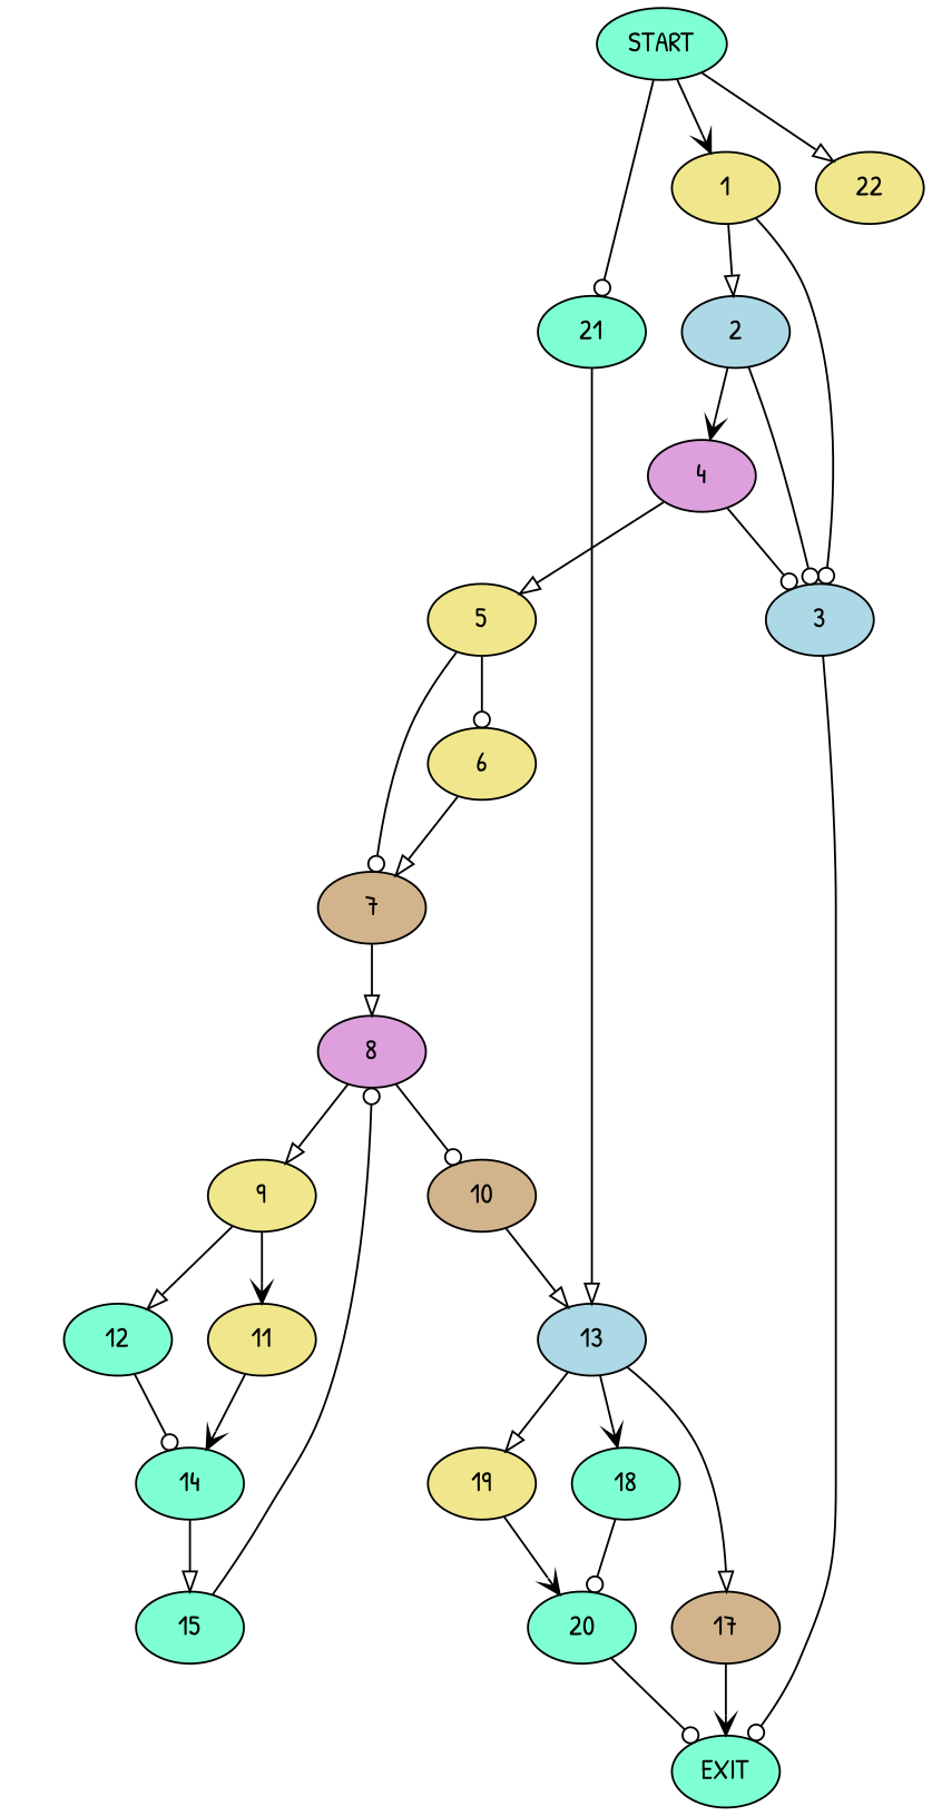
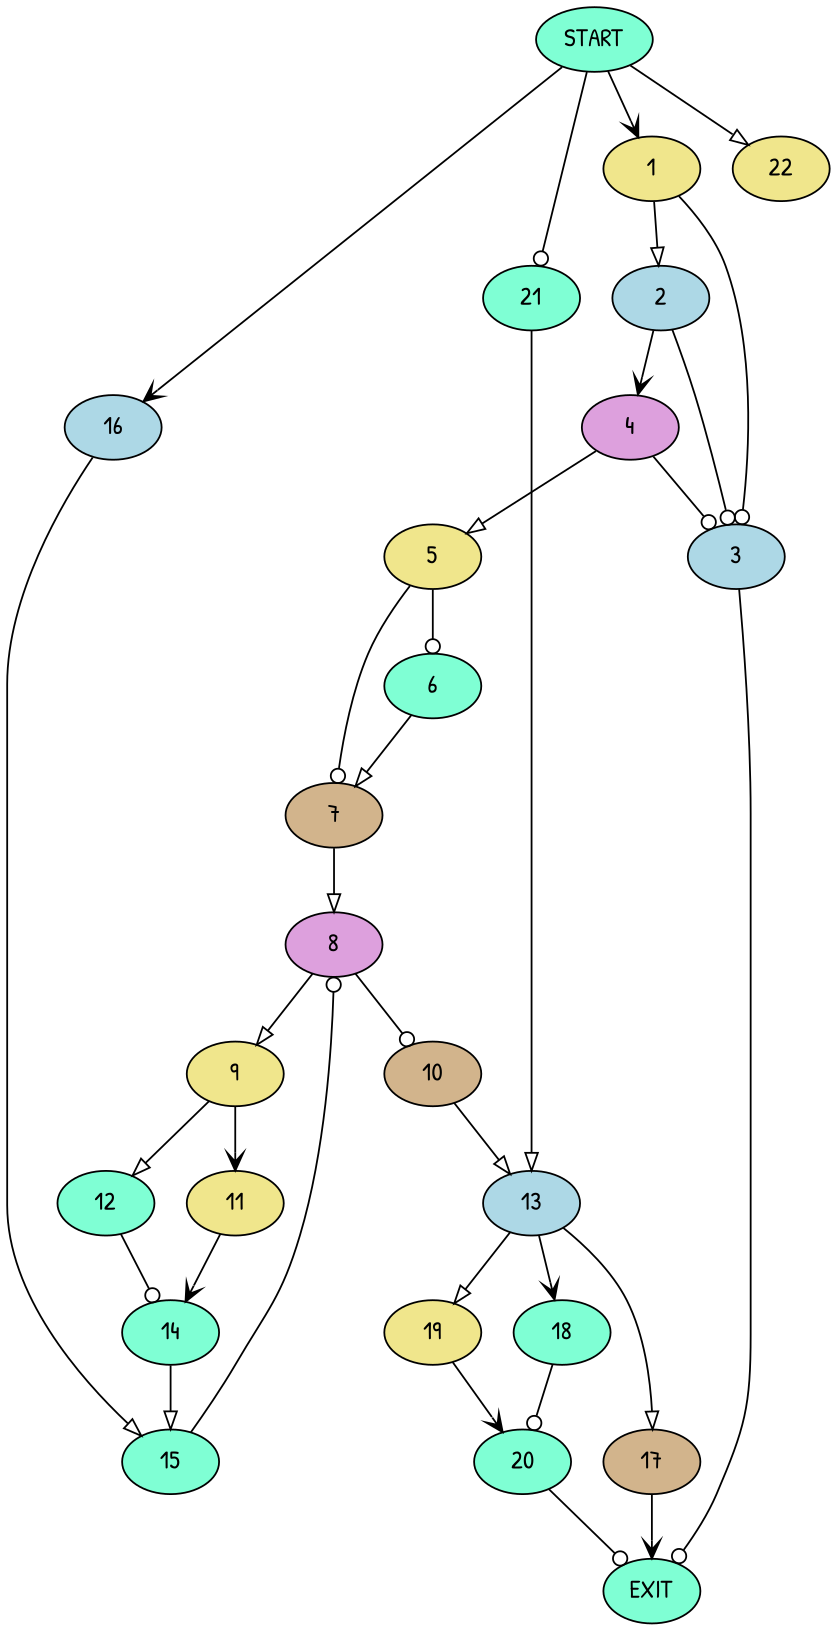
  digraph {
    fontname="Patrick Hand"
    node [fillcolor=aquamarine fontname="Patrick Hand" style=filled]
    edge [arrowhead=onormal fontname="Patrick Hand"]
    n1 [label=START]
    1 [fillcolor=khaki]
+   16 [fillcolor=lightblue]
    21
    22 [fillcolor=khaki]
    2 [fillcolor=lightblue]
    3 [fillcolor=lightblue]
    15
    13 [fillcolor=lightblue]
    n10 [label=EXIT]
    4 [fillcolor=plum]
    5 [fillcolor=khaki]
-   6 [fillcolor=khaki]
+   6
    7 [fillcolor=tan]
    8 [fillcolor=plum]
    9 [fillcolor=khaki]
    10 [fillcolor=tan]
    11 [fillcolor=khaki]
    12
    14
    17 [fillcolor=tan]
    18
    19 [fillcolor=khaki]
    20
    n1 -> 1 [arrowhead=vee]
+   n1 -> 16 [arrowhead=vee]
    n1 -> 21 [arrowhead=odot]
    n1 -> 22
    1 -> 2
    1 -> 3 [arrowhead=odot]
+   16 -> 15
    21 -> 13
    2 -> 3 [arrowhead=odot]
    2 -> 4 [arrowhead=vee]
    3 -> n10 [arrowhead=odot]
    15 -> 8 [arrowhead=odot]
    13 -> 17
    13 -> 18 [arrowhead=vee]
    13 -> 19
    4 -> 3 [arrowhead=odot]
    4 -> 5
    5 -> 6 [arrowhead=odot]
    5 -> 7 [arrowhead=odot]
    6 -> 7
    7 -> 8
    8 -> 9
    8 -> 10 [arrowhead=odot]
    9 -> 11 [arrowhead=vee]
    9 -> 12
    10 -> 13
    11 -> 14 [arrowhead=vee]
    12 -> 14 [arrowhead=odot]
    14 -> 15
    17 -> n10 [arrowhead=vee]
    18 -> 20 [arrowhead=odot]
    19 -> 20 [arrowhead=vee]
    20 -> n10 [arrowhead=odot]
  }
